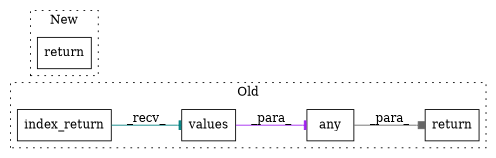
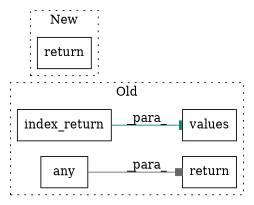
  digraph {
    rankdir=LR
    node [a=32 l=7 shape=box]
    edge [arrowhead=tee]
    n1 [l=12 label=index_return s=6849]
    n2 [l=8 label=values s=6862]
    n3 [l="4,1" label=any s="6840,6870"]
    n4 [a=41 label=return s=6807]
    n5 [a=41 label=return s=4814]
    subgraph cluster_1 {
      label=Old
      style=dotted
      n1
      n2
      n3
      n4
    }
    subgraph cluster_2 {
      label=New
      style=dotted
      n5
    }
-   n1 -> n2 [color=teal label=_recv_]
-   n2 -> n3 [color=purple label=_para_]
+   n1 -> n2 [color=teal label=_para_]
    n3 -> n4 [arrowhead=box color=gray40 label=_para_]
  }
